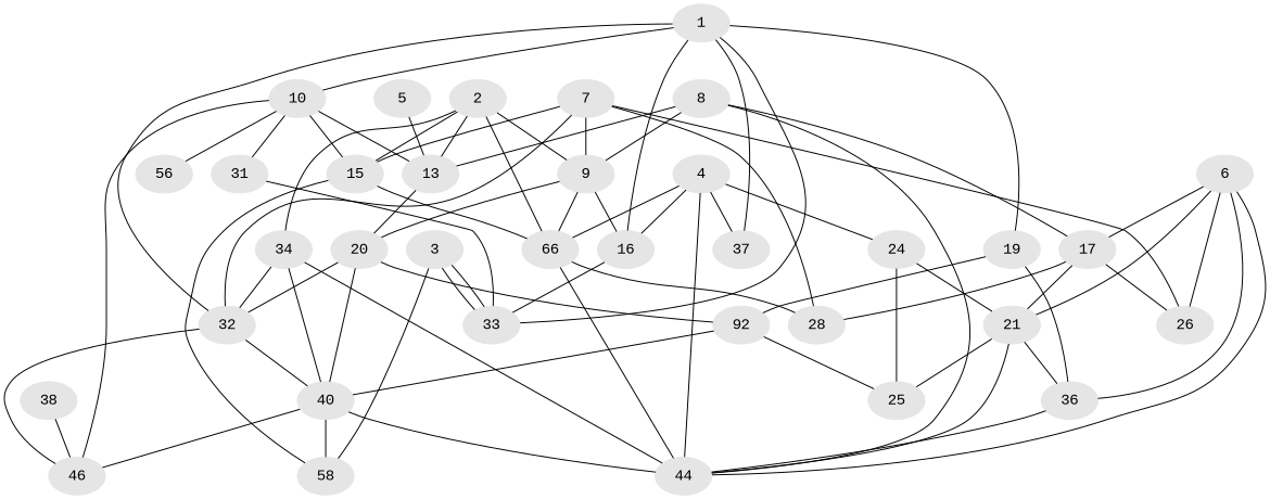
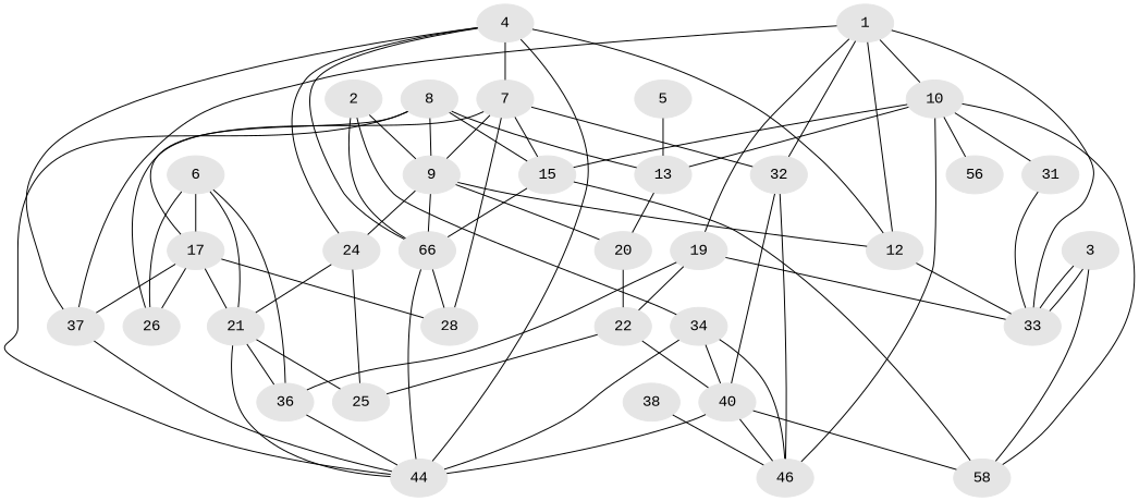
  graph {
    fontname="Liberation Mono"
    node [color=gray90 fontname="Liberation Mono" style=filled]
    edge [fontname="Liberation Mono"]
    1 [super="+23"]
    10 [super="+51"]
-   12 [super="+35" label=16]
+   12 [super="+35"]
    19 [super="+24"]
    33 [super="+48"]
    37
    32 [super="+59"]
    13 [super="+49"]
    58
    15
    31
    46 [super="+60"]
    56
-   22 [super="+52" label=92]
+   22 [super="+52"]
    36 [super="+45"]
    25
    n17 [label=40 super="+47"]
    2 [super="+41"]
    9 [super="+29"]
    n20 [label=66 super="+40"]
    34 [super="+53"]
    n22 [label=24 super="+27"]
    20 [super="+55"]
    44 [super="+57"]
    28
    3
    4 [super="+18"]
    7 [super="+42"]
    5
    26
    21 [super="+30"]
    6 [super="+11"]
    17 [super="+39"]
    8 [super="+50"]
    38
    1 -- 10
    1 -- 12
    1 -- 19
    1 -- 33
    1 -- 37
    1 -- 32
    10 -- 13 [weight=2]
+   10 -- 58
    10 -- 15
    10 -- 31
    10 -- 46
    10 -- 56 [weight=2]
    12 -- 33
+   19 -- 33
    19 -- 22
    19 -- 36 [weight=2]
    32 -- 46
    32 -- n17
    13 -- 20
    15 -- 58
    15 -- n20
    31 -- 33
    22 -- 25
    22 -- n17
    36 -- 44
    n17 -- 58
    n17 -- 46
    n17 -- 44
-   2 -- 13
    2 -- 9
    2 -- n20
    2 -- 34
    9 -- 12
    9 -- n20
+   9 -- n22
    9 -- 20 [weight=2]
    n20 -- 44
    n20 -- 28
-   34 -- 32
+   34 -- 46
    34 -- n17
    34 -- 44 [weight=2]
    n22 -- 25
    n22 -- 21
-   20 -- 32
    20 -- 22
-   20 -- n17
    3 -- 33 [weight=2]
    3 -- 33
    3 -- 58
    4 -- 12
    4 -- 37
    4 -- n20
    4 -- n22
    4 -- 44
+   4 -- 7 [weight=3]
    7 -- 32
    7 -- 15
    7 -- 9
    7 -- 28
    7 -- 26
    5 -- 13
    21 -- 36
    21 -- 25
    21 -- 44
    6 -- 36
-   6 -- 44
+   37 -- 44
    6 -- 26
    6 -- 21
    6 -- 17
+   17 -- 37
    17 -- 28
    17 -- 26
    17 -- 21
    8 -- 13
-   2 -- 15
+   8 -- 15
    8 -- 9
    8 -- 44
    8 -- 17
    38 -- 46
  }
